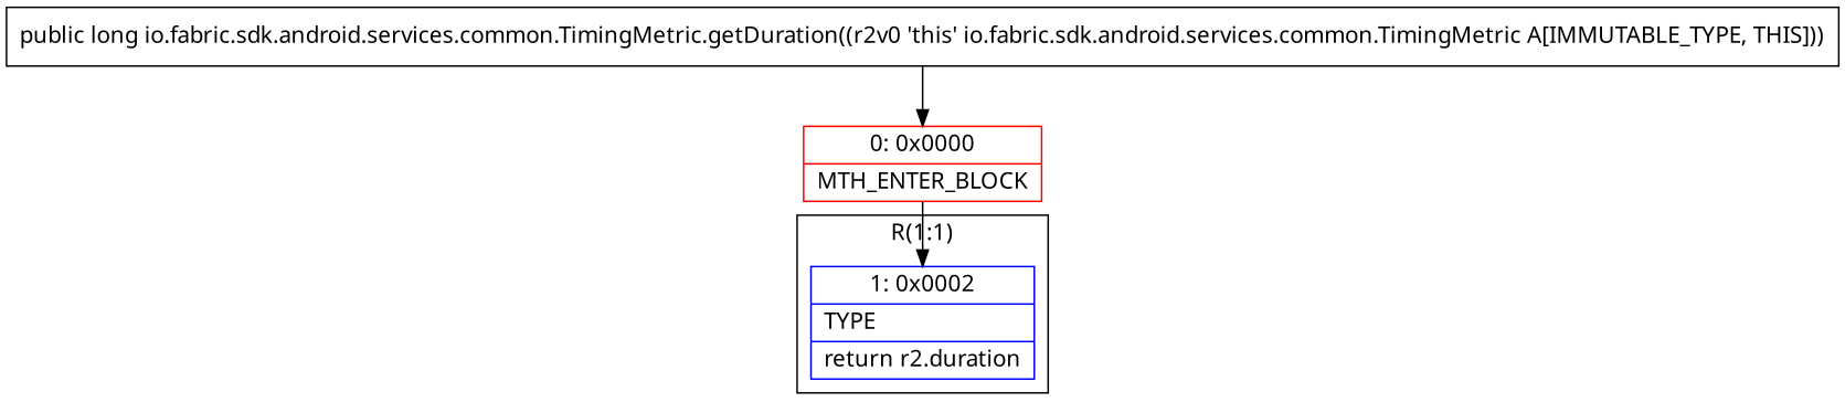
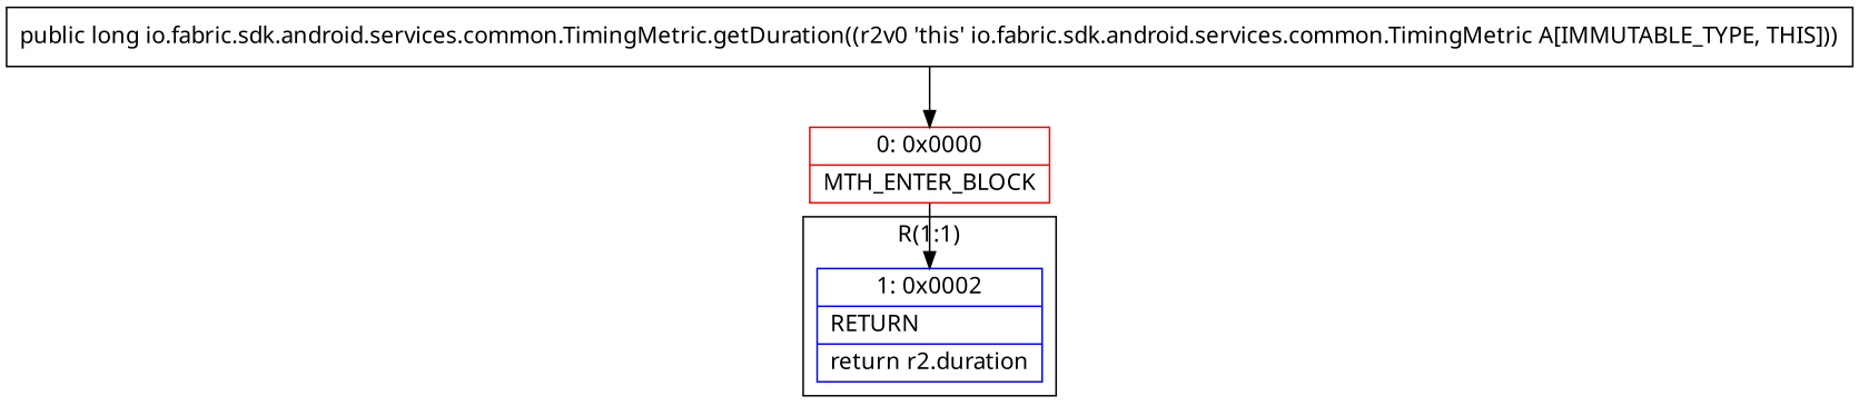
  digraph {
    fontname="Noto Sans"
    node [shape=record fontname="Noto Sans"]
    edge [fontname="Noto Sans"]
-   n1 [color=blue label="{1\:\ 0x0002|TYPE\l|return r2.duration\l}"]
+   n1 [color=blue label="{1\:\ 0x0002|RETURN\l|return r2.duration\l}"]
    n2 [color=red label="{0\:\ 0x0000|MTH_ENTER_BLOCK\l}"]
    n3 [label="{public long io.fabric.sdk.android.services.common.TimingMetric.getDuration((r2v0 'this' io.fabric.sdk.android.services.common.TimingMetric A[IMMUTABLE_TYPE, THIS])) }"]
    subgraph cluster_1 {
      label="R(1:1)"
      n1
    }
    n2 -> n1
    n3 -> n2
  }
